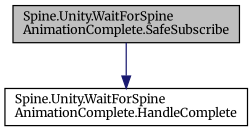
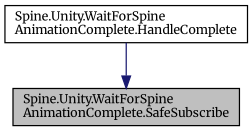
  digraph {
    rankdir=TB
    fontname=Merriweather
    node [color=black fontname=Merriweather fontsize=10 shape=record style=filled]
    n1 [fillcolor=grey75 fontcolor=black height=0.2 label="Spine.Unity.WaitForSpine\lAnimationComplete.SafeSubscribe" width=0.4]
    n2 [fillcolor=white height=0.2 label="Spine.Unity.WaitForSpine\lAnimationComplete.HandleComplete" width=0.4]
-   n1 -> n2 [color=midnightblue fontname=Merriweather fontsize=10 labelfontname=Helvetica labelfontsize=10 style=solid]
+   n2 -> n1 [color=midnightblue fontname=Merriweather fontsize=10 labelfontname=Helvetica labelfontsize=10 style=solid]
  }
